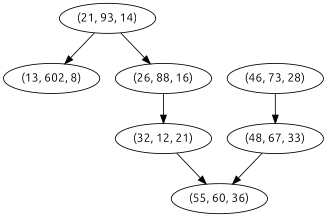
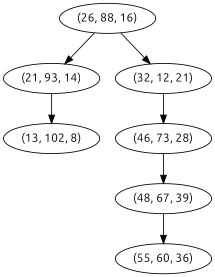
  digraph {
    fontname=Ubuntu
    node [fontname=Ubuntu]
    edge [fontname=Ubuntu]
    "(21, 93, 14)"
-   "(13, 102, 8)" [label="(13, 602, 8)"]
+   "(13, 102, 8)"
    "(26, 88, 16)"
    n4 [label="(32, 12, 21)"]
    n5 [label="(46, 73, 28)"]
-   "(48, 67, 33)"
+   "(48, 67, 33)" [label="(48, 67, 39)"]
    "(55, 60, 36)"
    "(21, 93, 14)" -> "(13, 102, 8)"
-   "(21, 93, 14)" -> "(26, 88, 16)"
+   "(26, 88, 16)" -> "(21, 93, 14)"
    "(26, 88, 16)" -> n4
-   n4 -> "(55, 60, 36)"
+   n4 -> n5
    n5 -> "(48, 67, 33)"
    "(48, 67, 33)" -> "(55, 60, 36)"
  }
